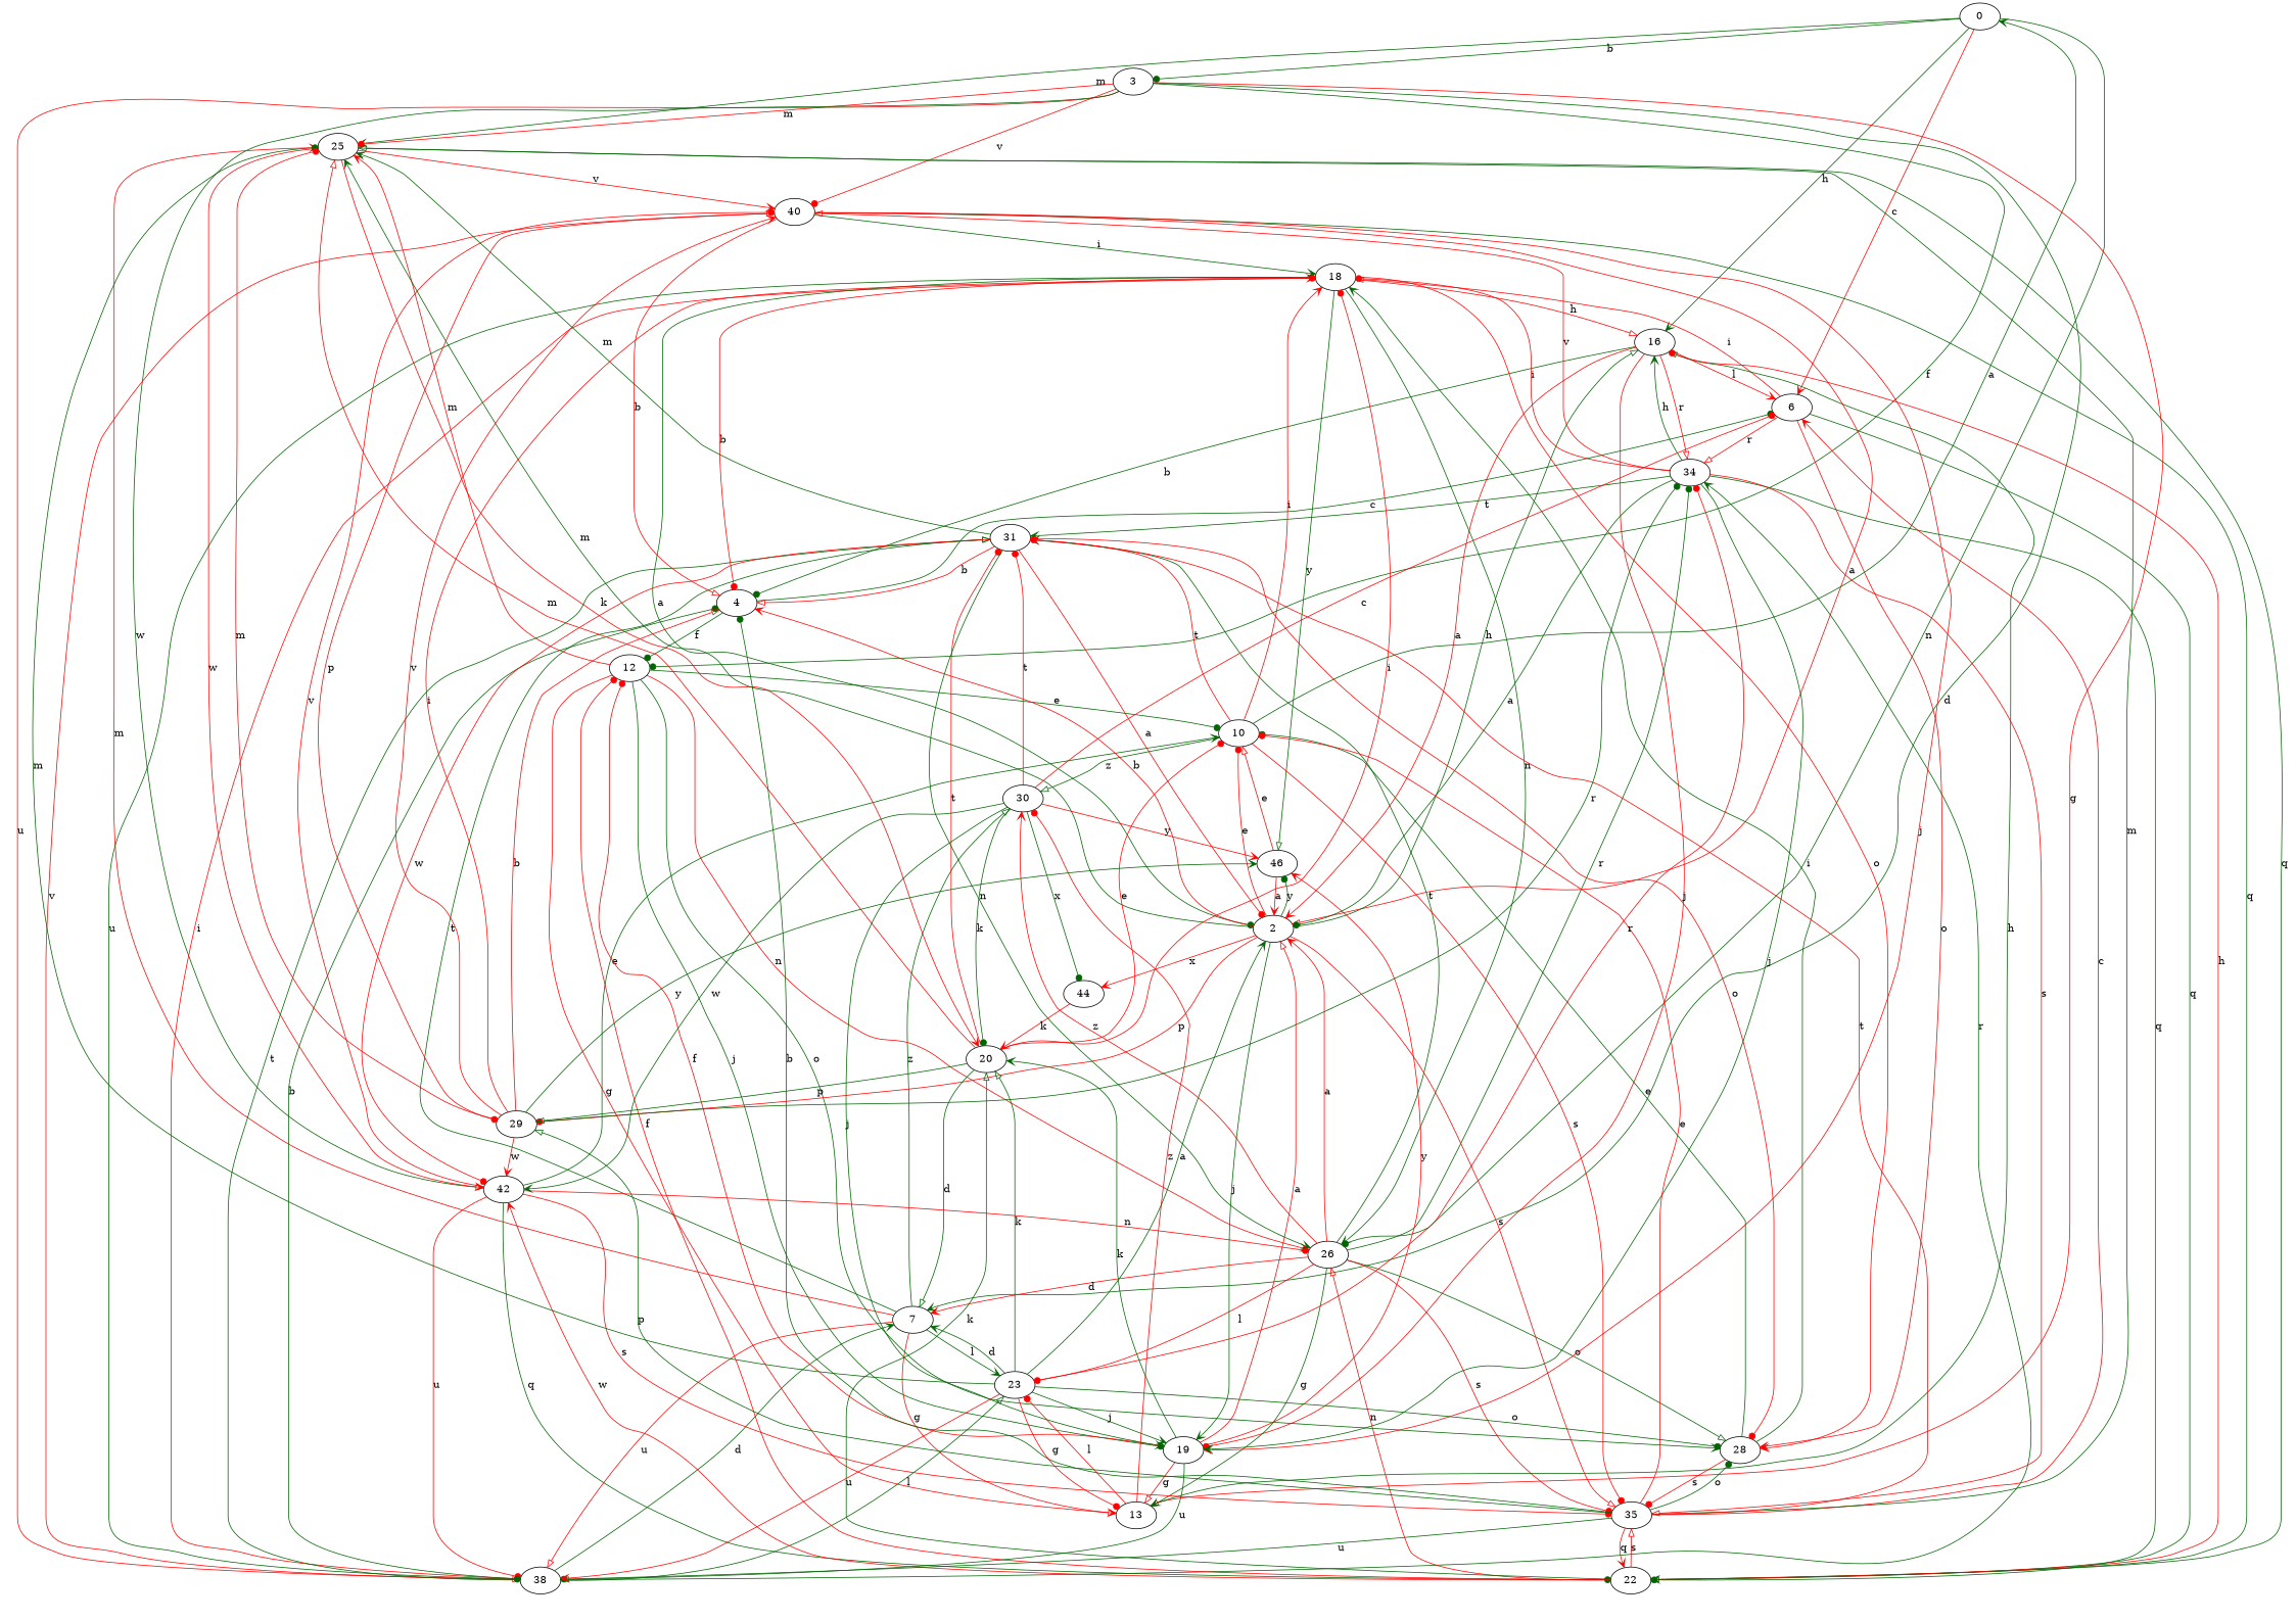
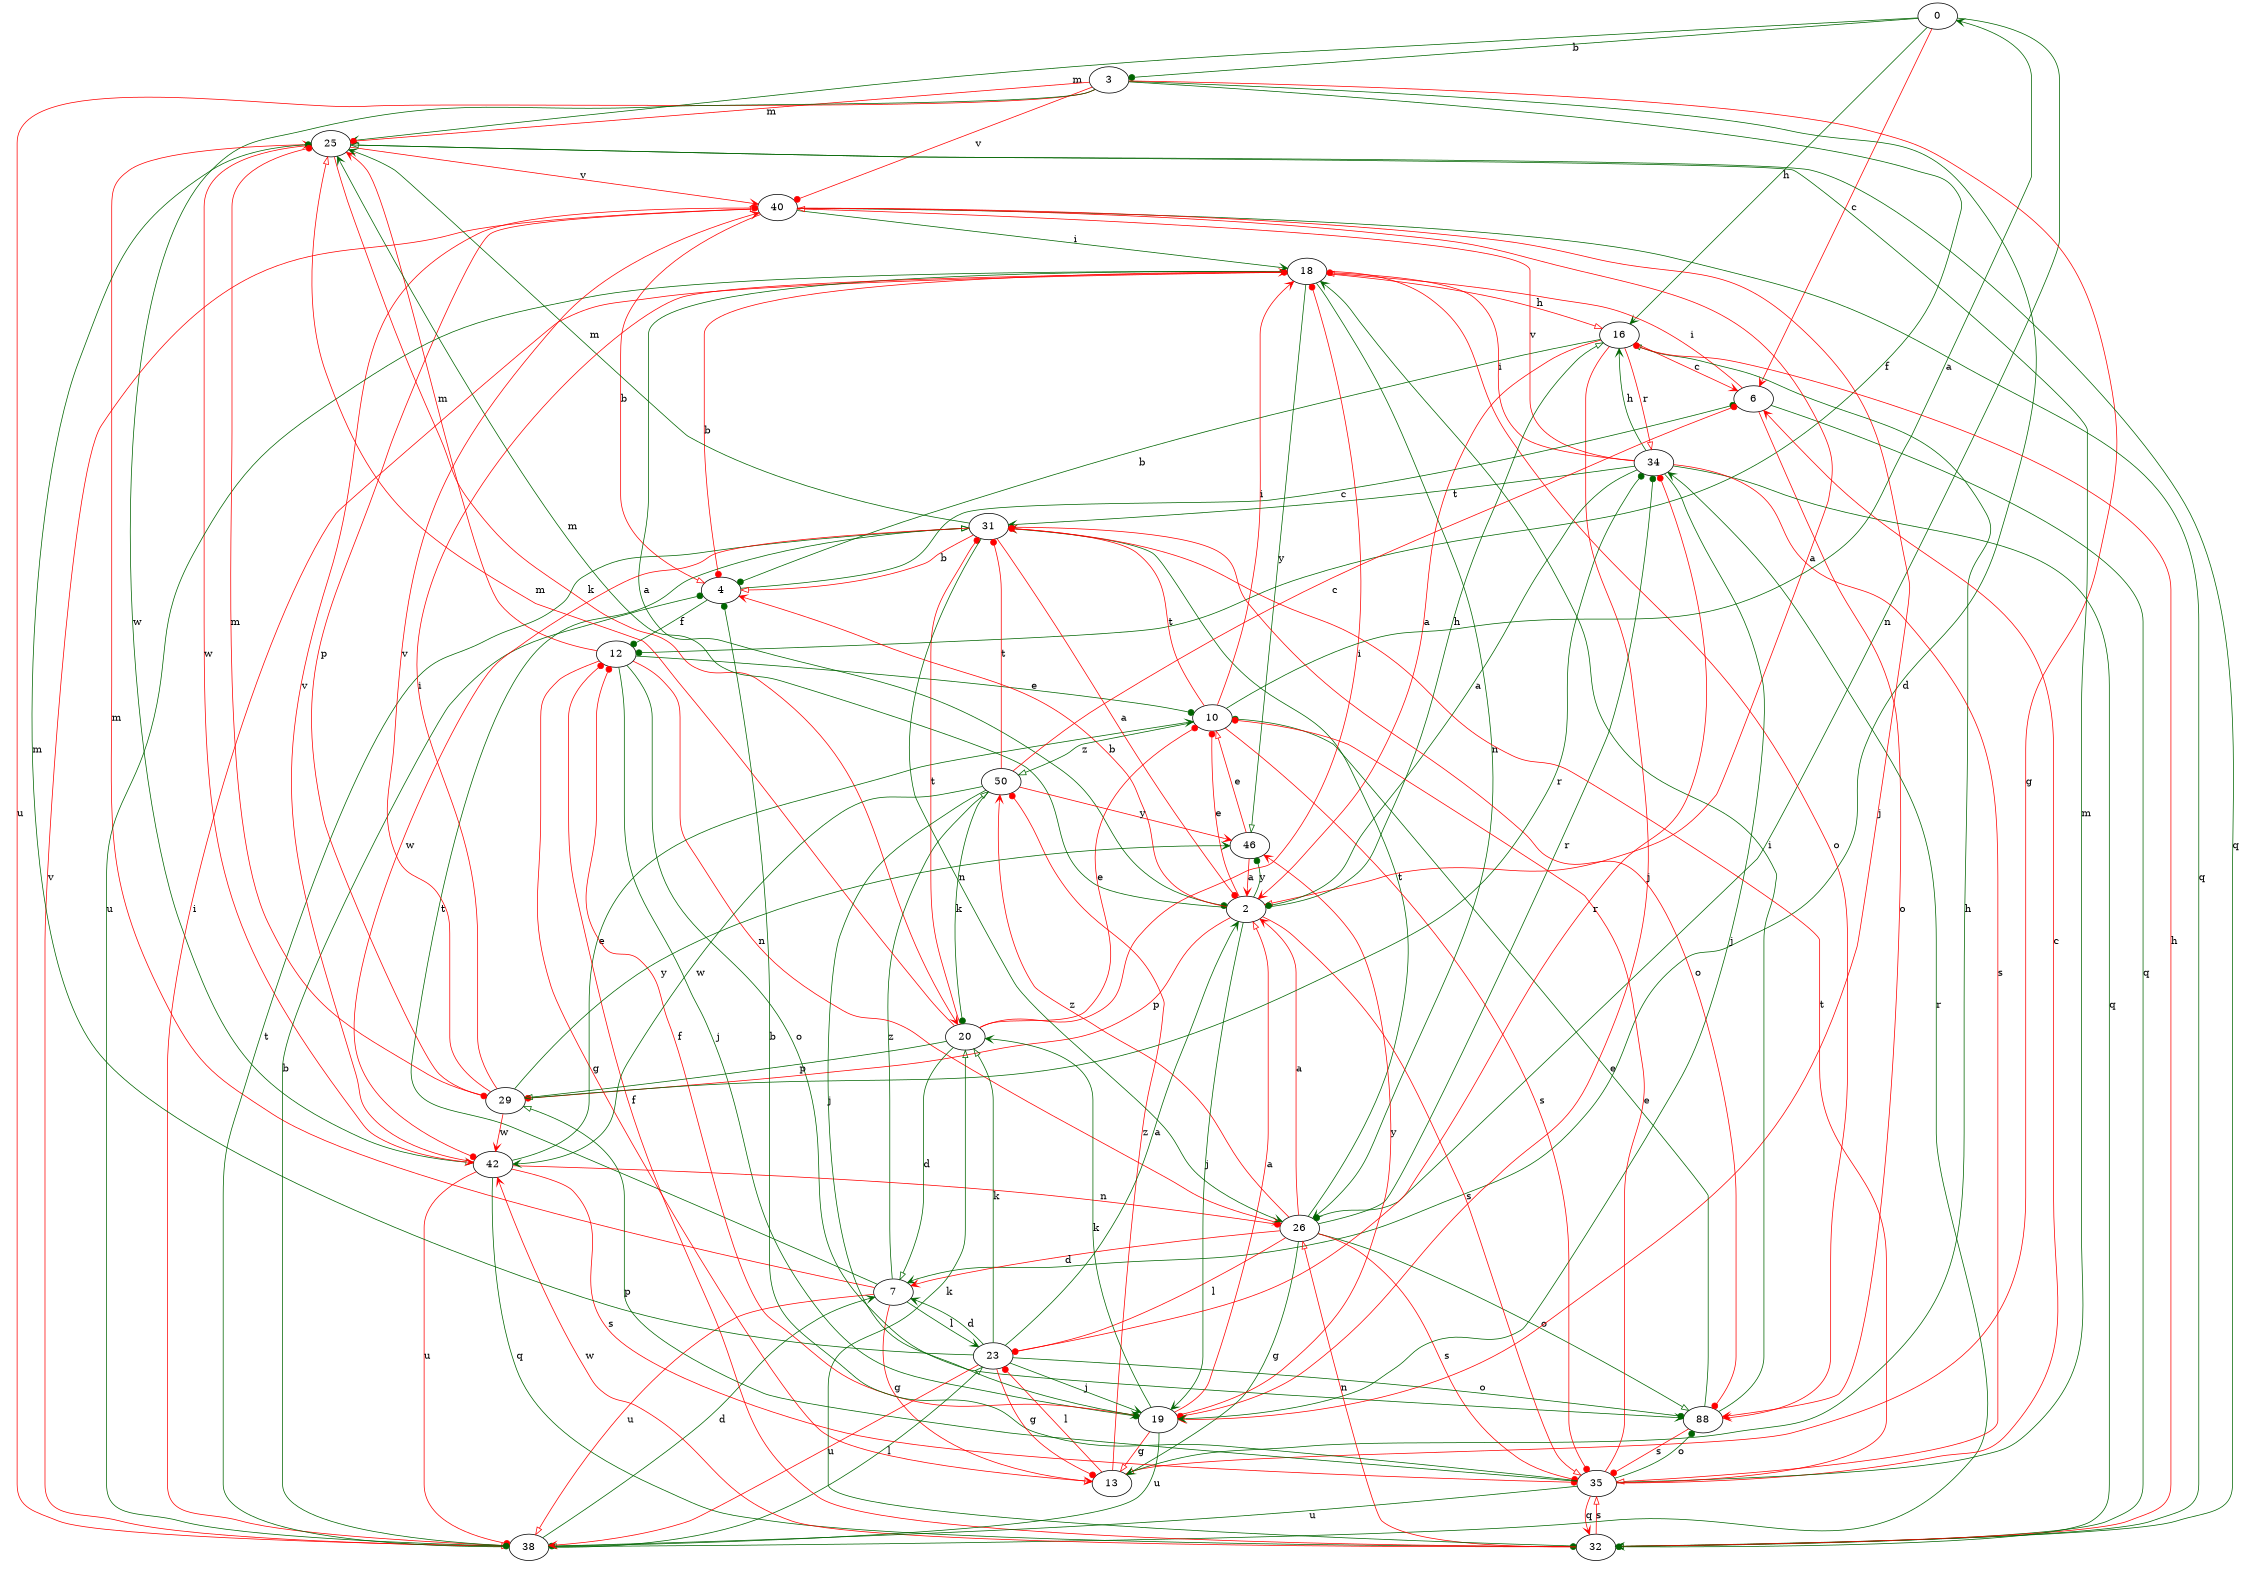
  strict digraph {
    edge [arrowhead=dot color=red]
    0
    3
    6
    16
    25
    26
    7
    12
    13
    38
    40
    42
    18
-   28
-   32 [label=22]
+   28 [label=88]
+   32
    34
    2
    4
    19
    20
    35
    23
    n23 [label=31]
-   50 [label=30]
+   50
    10
    29
-   44
    46
    0 -> 3 [color=darkgreen label=b]
    0 -> 6 [arrowhead=vee label=c]
    0 -> 16 [arrowhead=vee color=darkgreen label=h]
    0 -> 25 [arrowhead=vee color=darkgreen label=m]
    0 -> 26 [color=darkgreen label=n]
    3 -> 25 [label=m]
    3 -> 7 [arrowhead=vee color=darkgreen label=d]
    3 -> 12 [color=darkgreen label=f]
    3 -> 13 [arrowhead=onormal label=g]
    3 -> 38 [arrowhead=onormal label=u]
    3 -> 40 [label=v]
    3 -> 42 [arrowhead=onormal color=darkgreen label=w]
    6 -> 18 [arrowhead=onormal label=i]
    6 -> 28 [arrowhead=vee label=o]
    6 -> 32 [arrowhead=onormal color=darkgreen label=q]
-   6 -> 34 [arrowhead=onormal label=r]
-   16 -> 6 [arrowhead=vee label=l]
+   16 -> 6 [arrowhead=vee label=c]
    16 -> 34 [arrowhead=onormal label=r]
    16 -> 2 [arrowhead=vee label=a]
    16 -> 4 [color=darkgreen label=b]
    16 -> 19 [label=j]
    25 -> 40 [arrowhead=vee label=v]
    25 -> 42 [arrowhead=vee label=w]
    25 -> 32 [arrowhead=onormal color=darkgreen label=q]
    25 -> 20 [arrowhead=vee label=k]
    26 -> 7 [arrowhead=vee label=d]
    26 -> 13 [arrowhead=vee color=darkgreen label=g]
    26 -> 28 [arrowhead=onormal color=darkgreen label=o]
    26 -> 34 [color=darkgreen label=r]
    26 -> 2 [arrowhead=vee label=a]
    26 -> 35 [label=s]
    26 -> 23 [label=l]
    26 -> n23 [arrowhead=vee color=darkgreen label=t]
    26 -> 50 [arrowhead=vee label=z]
    7 -> 25 [arrowhead=vee label=m]
    7 -> 13 [arrowhead=onormal label=g]
    7 -> 38 [arrowhead=onormal label=u]
    7 -> 23 [arrowhead=vee color=darkgreen label=l]
    7 -> n23 [arrowhead=onormal color=darkgreen label=t]
    7 -> 50 [arrowhead=onormal color=darkgreen label=z]
    12 -> 25 [arrowhead=vee label=m]
    12 -> 26 [arrowhead=vee label=n]
    12 -> 13 [arrowhead=vee label=g]
    12 -> 28 [arrowhead=vee color=darkgreen label=o]
    12 -> 19 [color=darkgreen label=j]
    12 -> 10 [color=darkgreen label=e]
    13 -> 16 [arrowhead=onormal color=darkgreen label=h]
    13 -> 23 [label=l]
    13 -> 50 [label=z]
    38 -> 7 [arrowhead=vee color=darkgreen label=d]
    38 -> 40 [arrowhead=onormal label=v]
    38 -> 18 [label=i]
    38 -> 34 [arrowhead=vee color=darkgreen label=r]
    38 -> 4 [color=darkgreen label=b]
    38 -> 23 [arrowhead=onormal color=darkgreen label=l]
    38 -> n23 [arrowhead=onormal color=darkgreen label=t]
    40 -> 18 [arrowhead=vee color=darkgreen label=i]
    40 -> 32 [arrowhead=vee color=darkgreen label=q]
    40 -> 2 [arrowhead=onormal label=a]
    40 -> 4 [arrowhead=onormal label=b]
    40 -> 19 [arrowhead=vee label=j]
    40 -> 29 [label=p]
    42 -> 26 [label=n]
    42 -> 38 [label=u]
    42 -> 40 [label=v]
    42 -> 32 [color=darkgreen label=q]
    42 -> 35 [label=s]
    42 -> 10 [arrowhead=vee color=darkgreen label=e]
    18 -> 16 [arrowhead=onormal label=h]
    18 -> 26 [arrowhead=vee color=darkgreen label=n]
    18 -> 38 [color=darkgreen label=u]
    18 -> 28 [arrowhead=vee label=o]
    18 -> 2 [color=darkgreen label=a]
    18 -> 4 [label=b]
    18 -> 46 [arrowhead=onormal color=darkgreen label=y]
    28 -> 18 [arrowhead=vee color=darkgreen label=i]
    28 -> 35 [label=s]
    28 -> 10 [color=darkgreen label=e]
    32 -> 16 [label=h]
    32 -> 26 [arrowhead=onormal label=n]
    32 -> 12 [label=f]
    32 -> 42 [arrowhead=vee label=w]
    32 -> 20 [arrowhead=onormal color=darkgreen label=k]
    32 -> 35 [arrowhead=onormal label=s]
    34 -> 16 [arrowhead=vee color=darkgreen label=h]
    34 -> 40 [arrowhead=onormal label=v]
    34 -> 18 [label=i]
    34 -> 32 [color=darkgreen label=q]
    34 -> 2 [color=darkgreen label=a]
    34 -> 19 [arrowhead=vee color=darkgreen label=j]
    34 -> 35 [arrowhead=onormal label=s]
    34 -> n23 [arrowhead=vee color=darkgreen label=t]
    2 -> 16 [arrowhead=onormal color=darkgreen label=h]
    2 -> 25 [arrowhead=vee color=darkgreen label=m]
    2 -> 4 [arrowhead=vee label=b]
    2 -> 19 [arrowhead=vee color=darkgreen label=j]
    2 -> 35 [arrowhead=onormal label=s]
    2 -> 10 [label=e]
    2 -> 29 [label=p]
-   2 -> 44 [arrowhead=vee label=x]
    2 -> 46 [color=darkgreen label=y]
    4 -> 6 [color=darkgreen label=c]
    4 -> 12 [color=darkgreen label=f]
    19 -> 12 [label=f]
    19 -> 13 [arrowhead=onormal label=g]
    19 -> 38 [arrowhead=onormal color=darkgreen label=u]
    19 -> 2 [arrowhead=onormal label=a]
    19 -> 20 [arrowhead=vee color=darkgreen label=k]
    19 -> 46 [arrowhead=vee label=y]
    20 -> 25 [arrowhead=onormal label=m]
    20 -> 7 [arrowhead=onormal color=darkgreen label=d]
    20 -> 18 [label=i]
    20 -> n23 [label=t]
    20 -> 10 [label=e]
    20 -> 29 [arrowhead=onormal color=darkgreen label=p]
    35 -> 6 [arrowhead=vee label=c]
    35 -> 25 [arrowhead=onormal color=darkgreen label=m]
    35 -> 38 [color=darkgreen label=u]
    35 -> 28 [color=darkgreen label=o]
    35 -> 32 [arrowhead=vee label=q]
    35 -> 4 [color=darkgreen label=b]
    35 -> n23 [arrowhead=vee label=t]
    35 -> 10 [label=e]
    35 -> 29 [arrowhead=onormal color=darkgreen label=p]
    23 -> 25 [color=darkgreen label=m]
    23 -> 7 [arrowhead=vee color=darkgreen label=d]
    23 -> 13 [label=g]
    23 -> 38 [arrowhead=vee label=u]
    23 -> 28 [color=darkgreen label=o]
    23 -> 34 [label=r]
    23 -> 2 [arrowhead=vee color=darkgreen label=a]
    23 -> 19 [arrowhead=vee color=darkgreen label=j]
    23 -> 20 [arrowhead=onormal color=darkgreen label=k]
    n23 -> 25 [arrowhead=vee color=darkgreen label=m]
    n23 -> 26 [arrowhead=vee color=darkgreen label=n]
    n23 -> 42 [label=w]
    n23 -> 28 [label=o]
    n23 -> 2 [label=a]
    n23 -> 4 [arrowhead=onormal label=b]
    50 -> 6 [label=c]
    50 -> 42 [arrowhead=vee color=darkgreen label=w]
    50 -> 19 [arrowhead=vee color=darkgreen label=j]
    50 -> 20 [color=darkgreen label=k]
    50 -> n23 [label=t]
-   50 -> 44 [color=darkgreen label=x]
    50 -> 46 [arrowhead=vee label=y]
    10 -> 0 [arrowhead=vee color=darkgreen label=a]
    10 -> 18 [arrowhead=vee label=i]
    10 -> 35 [label=s]
    10 -> n23 [label=t]
    10 -> 50 [arrowhead=onormal color=darkgreen label=z]
    29 -> 25 [label=m]
    29 -> 40 [arrowhead=vee label=v]
    29 -> 42 [arrowhead=vee label=w]
    29 -> 18 [arrowhead=vee label=i]
    29 -> 34 [color=darkgreen label=r]
-   29 -> 4 [arrowhead=onormal label=b]
    29 -> 46 [arrowhead=vee color=darkgreen label=y]
-   44 -> 20 [arrowhead=vee label=k]
    46 -> 2 [arrowhead=vee label=a]
    46 -> 10 [arrowhead=onormal label=e]
  }
